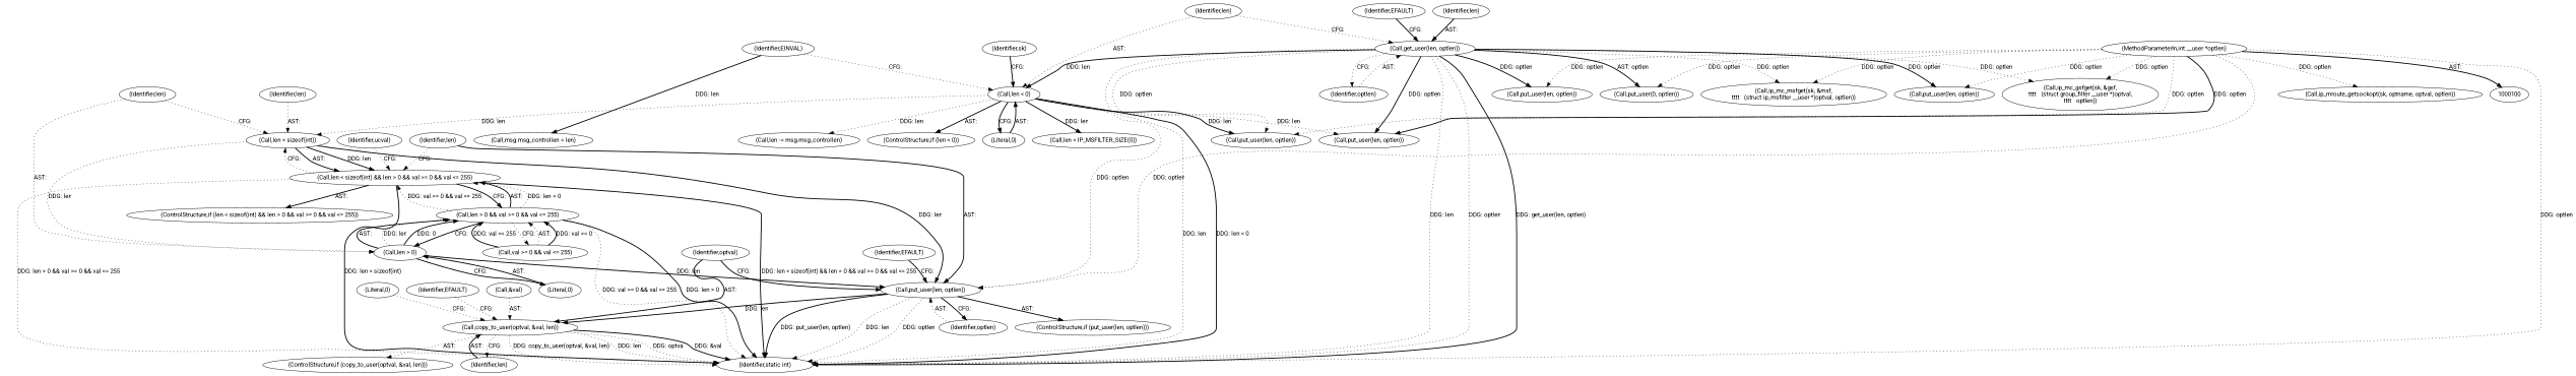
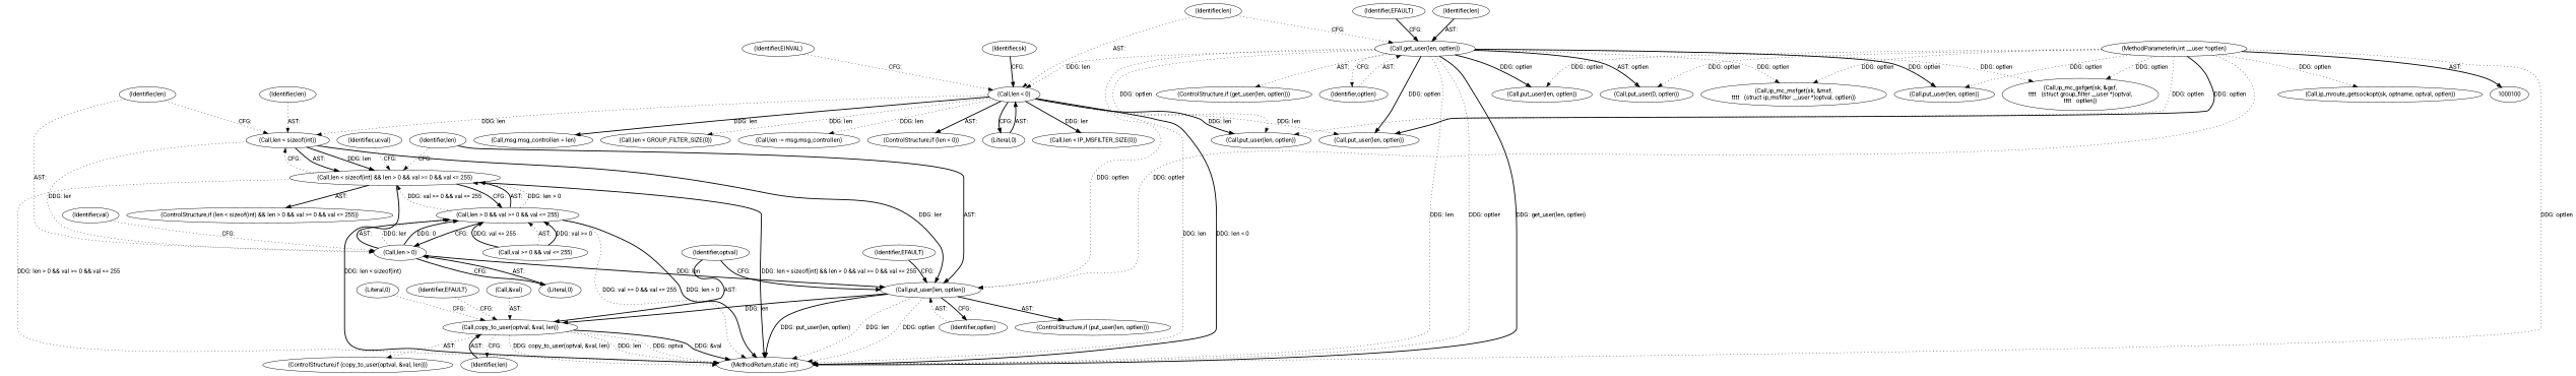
  digraph {
    fontname=Roboto
    node [fontname=Roboto]
    edge [fontname=Roboto style=dotted]
    n1 [label="(Call,len < sizeof(int))"]
    n2 [label="(Call,len < sizeof(int) && len > 0 && val >= 0 && val <= 255)"]
    n3 [label="(Call,len > 0)"]
    n4 [label="(Call,put_user(len, optlen))"]
-   n5 [label="(Identifier,static int)"]
+   n5 [label="(MethodReturn,static int)"]
    n6 [label="(Call,len > 0 && val >= 0 && val <= 255)"]
    n7 [label="(ControlStructure,if (len < sizeof(int) && len > 0 && val >= 0 && val <= 255))"]
    n8 [label="(Literal,0)"]
    n9 [label="(Call,copy_to_user(optval, &val, len))"]
    n10 [label="(Identifier,optlen)"]
    n11 [label="(ControlStructure,if (put_user(len, optlen)))"]
    n12 [label="(Call,len < 0)"]
    n13 [label="(Call,len -= msg.msg_controllen)"]
    n14 [label="(ControlStructure,if (len < 0))"]
    n15 [label="(Literal,0)"]
    n16 [label="(Call,len < IP_MSFILTER_SIZE(0))"]
+   n17 [label="(Call,len < GROUP_FILTER_SIZE(0))"]
    n18 [label="(Call,put_user(len, optlen))"]
    n19 [label="(Call,put_user(len, optlen))"]
    n20 [label="(Call,msg.msg_controllen = len)"]
    n21 [label="(Call,get_user(len, optlen))"]
+   n22 [label="(ControlStructure,if (get_user(len, optlen)))"]
    n23 [label="(Call,put_user(len, optlen))"]
    n24 [label="(Call,ip_mc_gsfget(sk, &gsf,\n\t\t\t\t   (struct group_filter __user *)optval,\n\t\t\t\t   optlen))"]
    n25 [label="(Call,put_user(0, optlen))"]
    n26 [label="(Call,ip_mc_msfget(sk, &msf,\n\t\t\t\t   (struct ip_msfilter __user *)optval, optlen))"]
    n27 [label="(Identifier,optlen)"]
    n28 [label="(Call,put_user(len, optlen))"]
    n29 [label="(MethodParameterIn,int __user *optlen)"]
    n30 [label="(Call,ip_mroute_getsockopt(sk, optname, optval, optlen))"]
    1000100
    n32 [label="(Call,val >= 0 && val <= 255)"]
    n33 [label="(ControlStructure,if (copy_to_user(optval, &val, len)))"]
    n34 [label="(Identifier,len)"]
    n35 [label="(Identifier,len)"]
    n36 [label="(Identifier,len)"]
    n37 [label="(Identifier,EINVAL)"]
    n38 [label="(Identifier,EFAULT)"]
    n39 [label="(Identifier,EFAULT)"]
    n40 [label="(Identifier,len)"]
    n41 [label="(Call,&val)"]
    n42 [label="(Identifier,ucval)"]
    n43 [label="(Identifier,optval)"]
    n44 [label="(Identifier,len)"]
    n45 [label="(Identifier,len)"]
+   n46 [label="(Identifier,val)"]
    n47 [label="(Identifier,sk)"]
    n48 [label="(Identifier,EFAULT)"]
    n49 [label="(Literal,0)"]
    n1 -> n2 [label="AST: " style=bold]
    n1 -> n2 [label="DDG: len" style=bold]
    n1 -> n3 [label="DDG: len"]
    n1 -> n4 [label="DDG: len" style=bold]
    n2 -> n1 [label="CFG: "]
    n2 -> n5 [label="DDG: len > 0 && val >= 0 && val <= 255"]
    n2 -> n5 [label="DDG: len < sizeof(int)" style=bold]
    n2 -> n5 [label="DDG: len < sizeof(int) && len > 0 && val >= 0 && val <= 255" style=bold]
    n2 -> n6 [label="CFG: " style=bold]
    n2 -> n7 [label="AST: " style=bold]
    n3 -> n4 [label="DDG: len" style=bold]
    n3 -> n6 [label="AST: " style=bold]
    n3 -> n6 [label="DDG: len"]
    n3 -> n6 [label="DDG: 0" style=bold]
    n3 -> n8 [label="CFG: " style=bold]
    n4 -> n5 [label="DDG: put_user(len, optlen)" style=bold]
    n4 -> n5 [label="DDG: len"]
    n4 -> n5 [label="DDG: optlen"]
    n4 -> n9 [label="DDG: len" style=bold]
    n4 -> n10 [label="CFG: " style=bold]
    n4 -> n11 [label="AST: " style=bold]
    n6 -> n2 [label="AST: " style=bold]
    n6 -> n2 [label="DDG: len > 0"]
    n6 -> n2 [label="DDG: val >= 0 && val <= 255"]
    n6 -> n3 [label="CFG: " style=bold]
    n6 -> n5 [label="DDG: val >= 0 && val <= 255"]
    n6 -> n5 [label="DDG: len > 0" style=bold]
-   n6 -> n32 [label="CFG: "]
    n8 -> n3 [label="AST: " style=bold]
    n9 -> n5 [label="DDG: optval"]
    n9 -> n5 [label="DDG: &val" style=bold]
    n9 -> n5 [label="DDG: copy_to_user(optval, &val, len)"]
    n9 -> n5 [label="DDG: len"]
    n9 -> n33 [label="AST: "]
    n9 -> n34 [label="CFG: "]
    n10 -> n4 [label="AST: "]
    n12 -> n1 [label="DDG: len"]
    n12 -> n5 [label="DDG: len"]
    n12 -> n5 [label="DDG: len < 0" style=bold]
    n12 -> n13 [label="DDG: len"]
    n12 -> n14 [label="AST: " style=bold]
    n12 -> n15 [label="CFG: " style=bold]
    n12 -> n16 [label="DDG: len" style=bold]
+   n12 -> n17 [label="DDG: len"]
    n12 -> n18 [label="DDG: len" style=bold]
    n12 -> n19 [label="DDG: len"]
-   n37 -> n20 [label="DDG: len" style=bold]
+   n12 -> n20 [label="DDG: len" style=bold]
    n15 -> n12 [label="AST: " style=bold]
    n21 -> n4 [label="DDG: optlen"]
    n21 -> n5 [label="DDG: len"]
    n21 -> n5 [label="DDG: optlen"]
    n21 -> n5 [label="DDG: get_user(len, optlen)" style=bold]
-   n21 -> n12 [label="DDG: len" style=bold]
+   n21 -> n12 [label="DDG: len"]
    n21 -> n18 [label="DDG: optlen"]
    n21 -> n19 [label="DDG: optlen" style=bold]
+   n21 -> n22 [label="AST: "]
    n21 -> n23 [label="DDG: optlen" style=bold]
    n21 -> n24 [label="DDG: optlen"]
    n21 -> n25 [label="AST: optlen" style=bold]
    n21 -> n26 [label="DDG: optlen"]
    n21 -> n27 [label="CFG: "]
    n21 -> n28 [label="DDG: optlen" style=bold]
    n27 -> n21 [label="AST: "]
    n29 -> n4 [label="DDG: optlen"]
    n29 -> n5 [label="DDG: optlen"]
    n29 -> n18 [label="DDG: optlen"]
    n29 -> n19 [label="DDG: optlen" style=bold]
    n29 -> n23 [label="DDG: optlen"]
    n29 -> n24 [label="DDG: optlen"]
    n29 -> n25 [label="DDG: optlen"]
    n29 -> n26 [label="DDG: optlen"]
    n29 -> n28 [label="DDG: optlen"]
    n29 -> n30 [label="DDG: optlen"]
    n29 -> 1000100 [label="AST: " style=bold]
    n32 -> n6 [label="AST: "]
    n32 -> n6 [label="DDG: val >= 0" style=bold]
    n32 -> n6 [label="DDG: val <= 255" style=bold]
    n34 -> n9 [label="AST: " style=bold]
    n35 -> n12 [label="AST: "]
    n35 -> n21 [label="CFG: "]
    n36 -> n1 [label="CFG: "]
    n36 -> n3 [label="AST: "]
    n37 -> n12 [label="CFG: "]
    n38 -> n9 [label="CFG: "]
    n39 -> n21 [label="CFG: " style=bold]
    n40 -> n1 [label="AST: "]
    n41 -> n9 [label="AST: "]
    n42 -> n2 [label="CFG: "]
    n43 -> n4 [label="CFG: " style=bold]
    n43 -> n9 [label="AST: " style=bold]
    n44 -> n21 [label="AST: " style=bold]
    n45 -> n2 [label="CFG: "]
    n45 -> n4 [label="AST: " style=bold]
+   n46 -> n3 [label="CFG: "]
    n47 -> n12 [label="CFG: " style=bold]
    n48 -> n4 [label="CFG: " style=bold]
    n49 -> n9 [label="CFG: "]
  }
